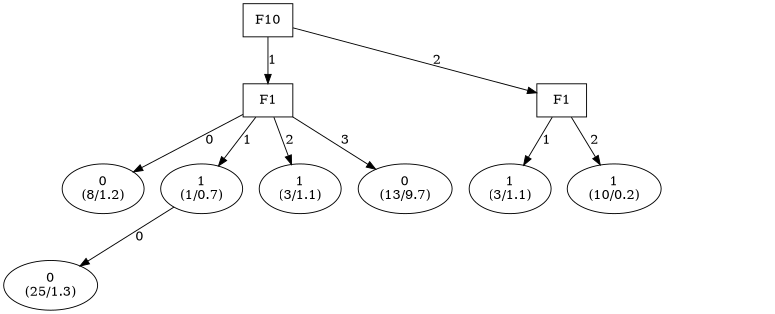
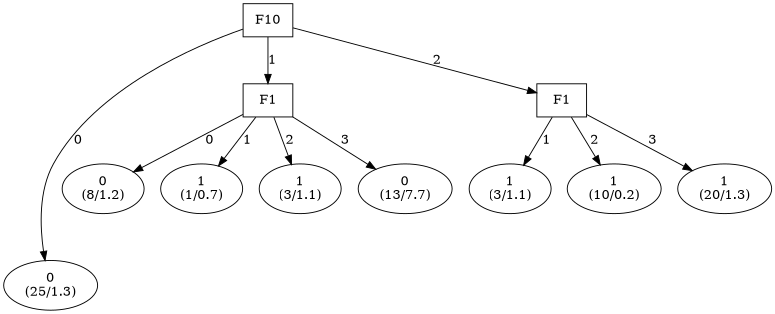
  digraph {
    node [shape=ellipse]
    n1 [label="F10\n" shape=box]
    n2 [label="0\n(25/1.3)"]
    n3 [label="F1\n" shape=box]
    n4 [label="F1\n" shape=box]
    n5 [label="0\n(8/1.2)"]
    n6 [label="1\n(1/0.7)"]
    n7 [label="1\n(3/1.1)"]
-   n8 [label="0\n(13/9.7)"]
+   n8 [label="0\n(13/7.7)"]
    n9 [label="1\n(3/1.1)"]
    n10 [label="1\n(10/0.2)"]
-   n6 -> n2 [label=0]
+   n11 [label="1\n(20/1.3)"]
+   n1 -> n2 [label=0]
    n1 -> n3 [label=1]
    n1 -> n4 [label=2]
    n3 -> n5 [label=0]
    n3 -> n6 [label=1]
    n3 -> n7 [label=2]
    n3 -> n8 [label=3]
    n4 -> n9 [label=1]
    n4 -> n10 [label=2]
+   n4 -> n11 [label=3]
  }
